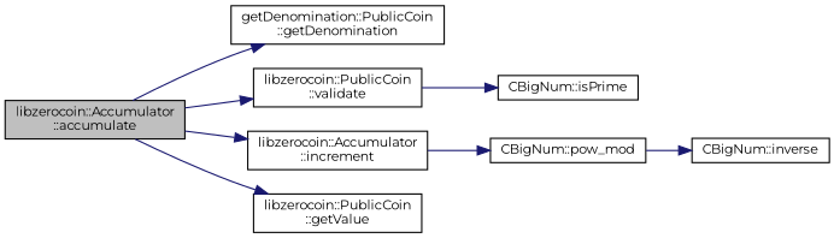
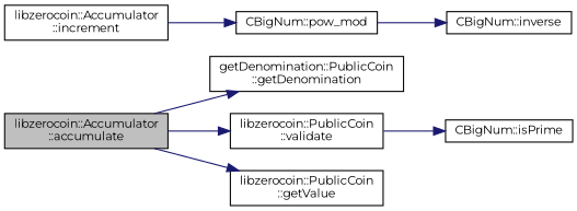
  digraph {
    fontname=Montserrat
    rankdir=LR
    node [color=black fillcolor=white fontname=Montserrat fontsize=10 shape=record style=filled]
    edge [color=midnightblue fontname=Montserrat fontsize=10 labelfontname=Helvetica labelfontsize=10 style=solid]
    n1 [fillcolor=grey75 fontcolor=black height=0.2 label="libzerocoin::Accumulator\l::accumulate" width=0.4]
    n2 [height=0.2 label="getDenomination::PublicCoin\l::getDenomination" width=0.4]
    n3 [height=0.2 label="libzerocoin::PublicCoin\l::validate" width=0.4]
    n4 [height=0.2 label="libzerocoin::Accumulator\l::increment" width=0.4]
    n5 [height=0.2 label="libzerocoin::PublicCoin\l::getValue" width=0.4]
    n6 [height=0.2 label="CBigNum::isPrime" width=0.4]
    n7 [height=0.2 label="CBigNum::pow_mod" width=0.4]
    n8 [height=0.2 label="CBigNum::inverse" width=0.4]
    n1 -> n2
    n1 -> n3
-   n1 -> n4
    n1 -> n5
    n3 -> n6
    n4 -> n7
    n7 -> n8
  }
